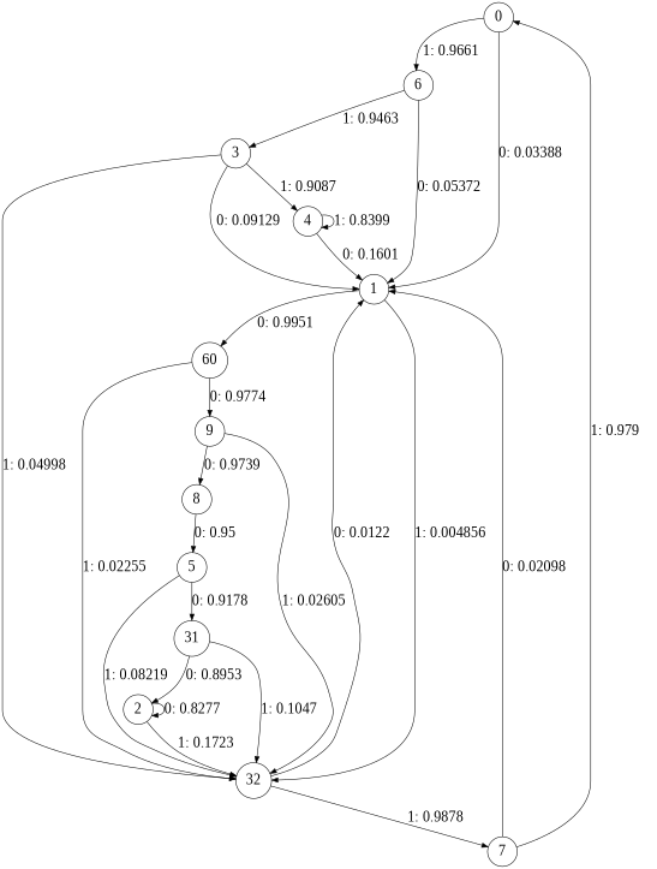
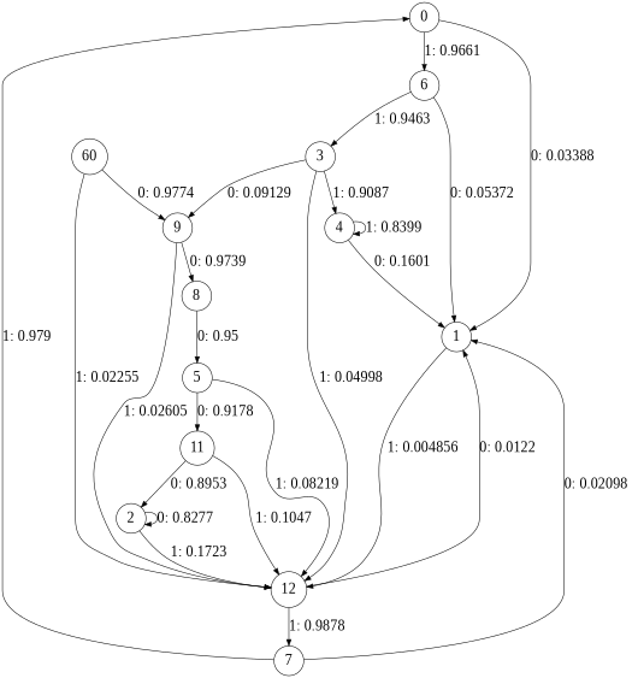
  digraph {
    fontname="Liberation Serif"
    node [fontname="Liberation Serif" fontsize=24 shape=circle]
    edge [fontname="Liberation Serif" fontsize=24]
    0
    1
    6
    n4 [label=60]
-   12 [label=32]
+   12
    3
    9
    7
    4
    8
    2
    5
-   11 [label=31]
+   11
    0 -> 1 [label="0: 0.03388  "]
    0 -> 6 [label="1: 0.9661   "]
-   1 -> n4 [label="0: 0.9951   "]
    1 -> 12 [label="1: 0.004856  "]
    6 -> 1 [label="0: 0.05372  "]
    6 -> 3 [label="1: 0.9463   "]
    n4 -> 12 [label="1: 0.02255  "]
    n4 -> 9 [label="0: 0.9774   "]
    12 -> 1 [label="0: 0.0122   "]
    12 -> 7 [label="1: 0.9878   "]
-   3 -> 1 [label="0: 0.09129  "]
+   3 -> 9 [label="0: 0.09129  "]
    3 -> 12 [label="1: 0.04998  "]
    3 -> 4 [label="1: 0.9087   "]
    9 -> 12 [label="1: 0.02605  "]
    9 -> 8 [label="0: 0.9739   "]
    7 -> 0 [label="1: 0.979    "]
    7 -> 1 [label="0: 0.02098  "]
    4 -> 1 [label="0: 0.1601   "]
    4 -> 4 [label="1: 0.8399   "]
    8 -> 5 [label="0: 0.95     "]
    2 -> 12 [label="1: 0.1723   "]
    2 -> 2 [label="0: 0.8277   "]
    5 -> 12 [label="1: 0.08219  "]
    5 -> 11 [label="0: 0.9178   "]
    11 -> 12 [label="1: 0.1047   "]
    11 -> 2 [label="0: 0.8953   "]
  }
